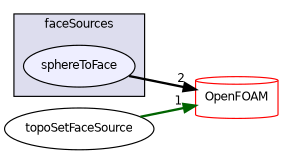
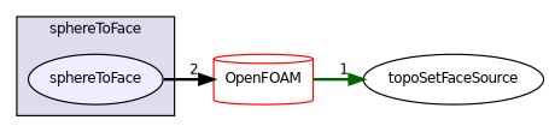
  digraph {
    compound=true
    rankdir=LR
    node [fontname=Helvetica fontsize=10 shape=ellipse]
    edge [labeldistance=1.5 labelfontname=Helvetica labelfontsize=10 style=bold]
    n1 [fillcolor="#eeeeff" label=sphereToFace pencolor=black style=filled]
    n2 [color=red label=OpenFOAM shape=cylinder]
    n3 [label=topoSetFaceSource]
    subgraph cluster_1 {
      bgcolor="#ddddee"
      fontname=Helvetica
      fontsize=10
-     label=faceSources
+     label=sphereToFace
      pencolor=black
      n1
    }
    n1 -> n2 [color=black headlabel=2]
-   n3 -> n2 [color=darkgreen headlabel=1]
+   n2 -> n3 [color=darkgreen headlabel=1]
  }
